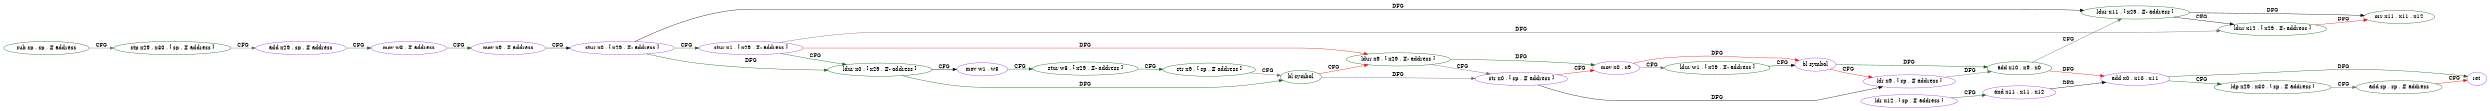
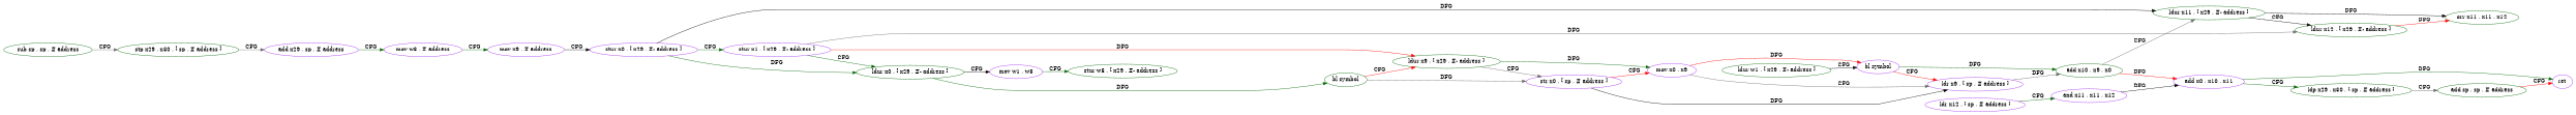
  digraph {
    rankdir=LR
    node [color=darkgreen]
    edge [color=darkgreen]
    n1 [label="sub sp , sp , # address"]
    n2 [label="stp x29 , x30 , [ sp , # address ]"]
    n3 [color=purple label="add x29 , sp , # address"]
    n4 [color=purple label="mov w8 , # address"]
    n5 [color=purple label="mov x9 , # address"]
    n6 [color=purple label="stur x0 , [ x29 , #- address ]"]
    n7 [color=purple label="stur x1 , [ x29 , #- address ]"]
    n8 [label="ldur x0 , [ x29 , #- address ]"]
    n9 [label="ldur x11 , [ x29 , #- address ]"]
    n10 [label="ldur x9 , [ x29 , #- address ]"]
    n11 [label="ldur x12 , [ x29 , #- address ]"]
    n12 [color=purple label="mov w1 , w8"]
    n13 [label="bl symbol"]
    n14 [label="orr x11 , x11 , x12"]
    n15 [color=purple label="str x0 , [ sp , # address ]"]
    n16 [color=purple label="mov x0 , x9"]
    n17 [label="stur w8 , [ x29 , #- address ]"]
-   n18 [label="str x9 , [ sp , # address ]"]
    n19 [color=purple label="ldr x9 , [ sp , # address ]"]
    n20 [label="ldur w1 , [ x29 , #- address ]"]
    n21 [color=purple label="bl symbol"]
    n22 [label="add x10 , x9 , x0"]
    n23 [color=purple label="add x0 , x10 , x11"]
    n24 [label="ldp x29 , x30 , [ sp , # address ]"]
    n25 [color=purple label=ret]
    n26 [color=purple label="ldr x12 , [ sp , # address ]"]
    n27 [color=purple label="and x11 , x11 , x12"]
    n28 [label="add sp , sp , # address"]
    n1 -> n2 [color=gray40 label=CFG]
    n2 -> n3 [color=gray40 label=CFG]
    n3 -> n4 [label=CFG]
    n4 -> n5 [label=CFG]
    n5 -> n6 [color=black label=CFG]
    n6 -> n7 [label=CFG]
    n6 -> n8 [label=DFG]
    n6 -> n9 [color=black label=DFG]
    n7 -> n8 [label=CFG]
    n7 -> n10 [color=red label=DFG]
    n7 -> n11 [color=gray40 label=DFG]
    n8 -> n12 [color=black label=CFG]
    n8 -> n13 [label=DFG]
    n9 -> n11 [color=black label=CFG]
    n9 -> n14 [color=black label=DFG]
    n10 -> n15 [color=gray40 label=CFG]
    n10 -> n16 [label=DFG]
    n11 -> n14 [color=red label=DFG]
    n12 -> n17 [label=CFG]
    n13 -> n10 [color=red label=CFG]
    n13 -> n15 [color=gray40 label=DFG]
    n15 -> n16 [color=red label=CFG]
    n15 -> n19 [color=black label=DFG]
-   n16 -> n20 [color=gray40 label=CFG]
+   n16 -> n19 [color=gray40 label=CFG]
    n16 -> n21 [color=red label=DFG]
-   n17 -> n18 [label=CFG]
-   n18 -> n13 [color=gray40 label=CFG]
    n19 -> n22 [color=gray40 label=DFG]
    n20 -> n21 [color=black label=CFG]
    n21 -> n19 [color=red label=CFG]
    n21 -> n22 [label=DFG]
    n22 -> n9 [color=gray40 label=CFG]
    n22 -> n23 [color=red label=DFG]
    n23 -> n24 [label=CFG]
    n23 -> n25 [label=DFG]
    n24 -> n28 [color=gray40 label=CFG]
    n26 -> n27 [label=CFG]
    n27 -> n23 [color=black label=DFG]
    n28 -> n25 [color=red label=CFG]
  }
